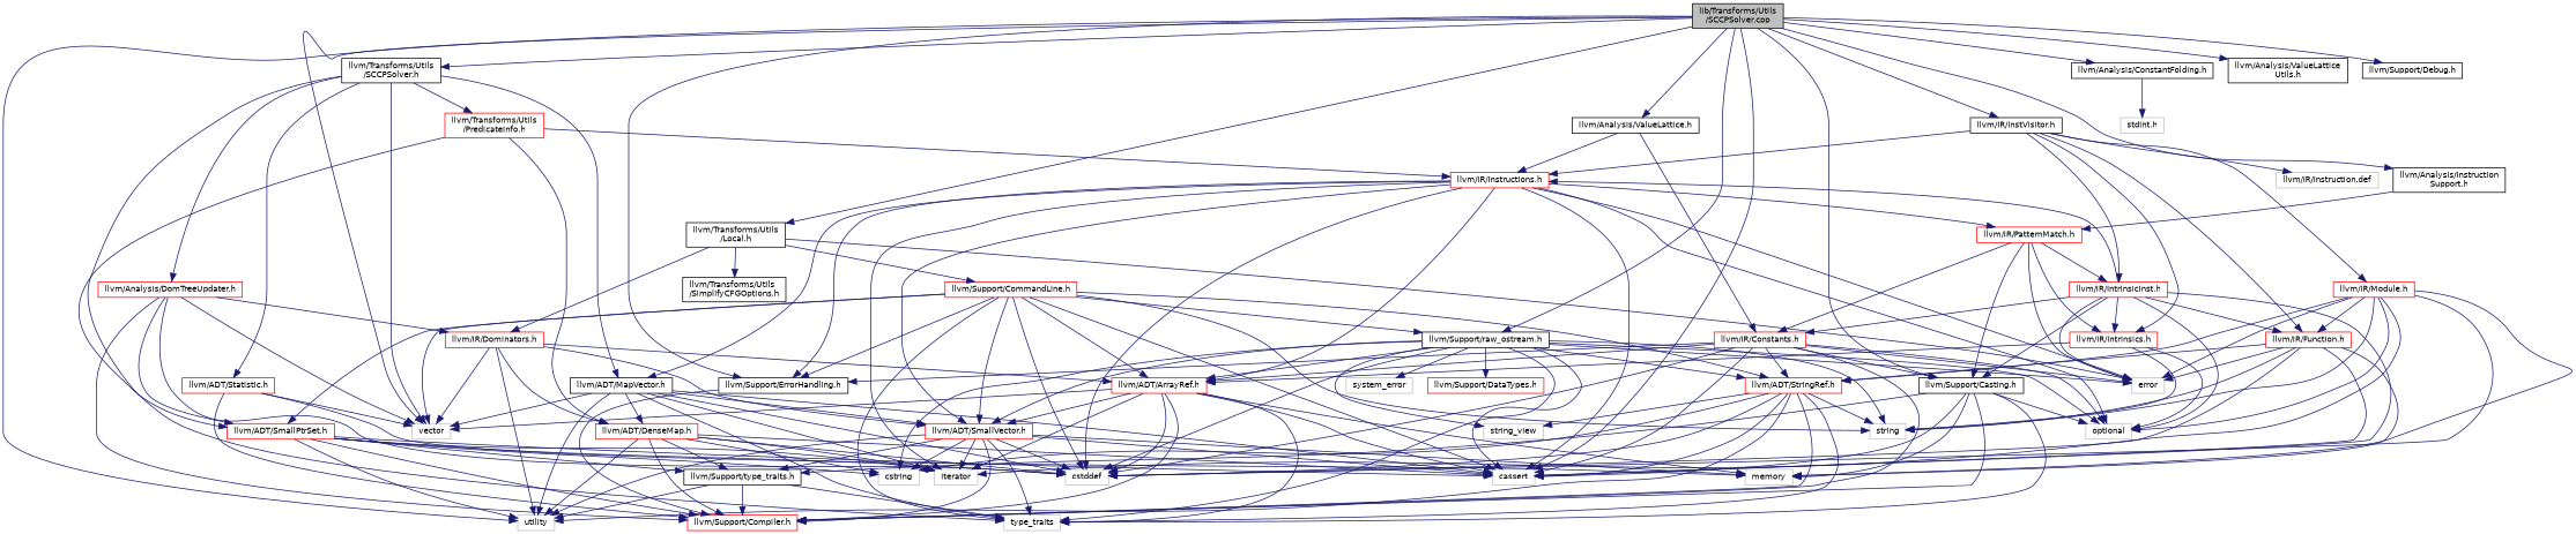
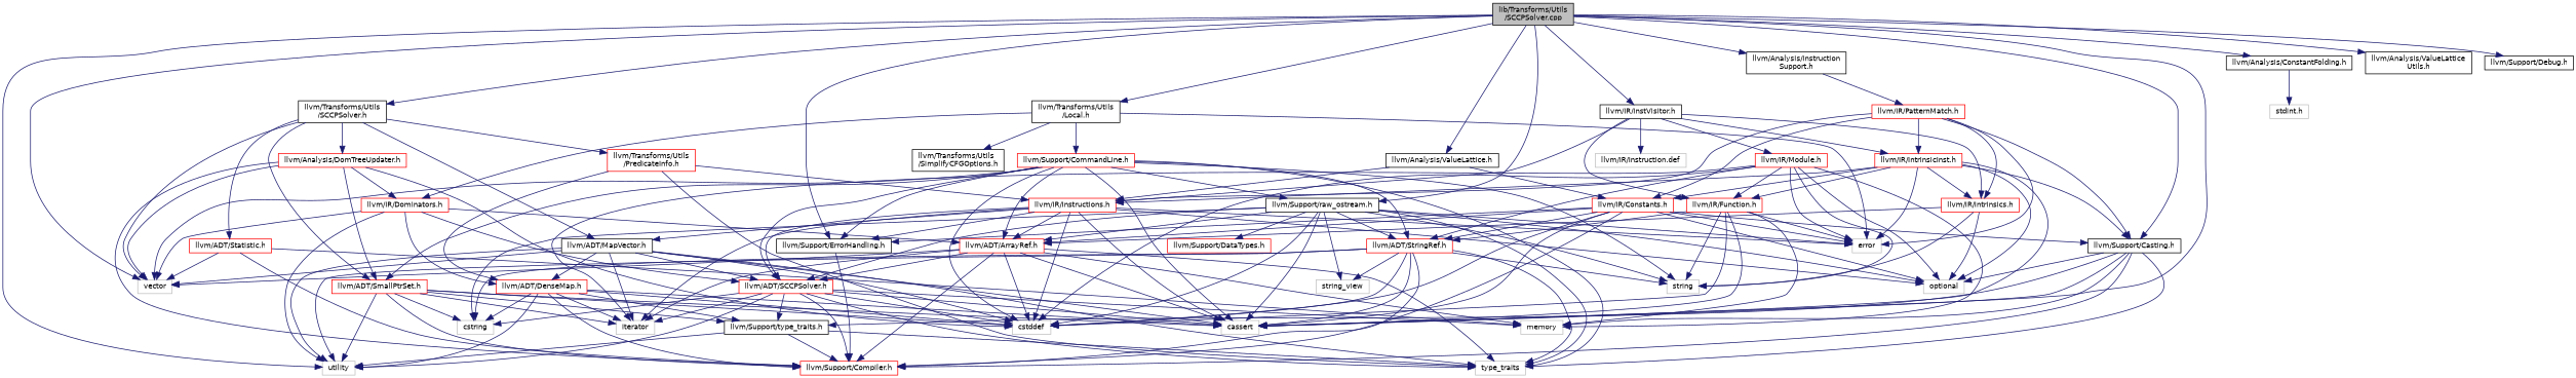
  digraph {
    node [color=red fontname=Helvetica fontsize=10 shape=record]
    edge [color=midnightblue fontname=Helvetica fontsize=10 labelfontname=Helvetica labelfontsize=10 style=solid]
    n1 [color=black fillcolor=grey75 fontcolor=black height=0.2 label="lib/Transforms/Utils\l/SCCPSolver.cpp" style=filled width=0.4]
    n2 [color=black height=0.2 label="llvm/Transforms/Utils\l/SCCPSolver.h" width=0.4]
    n3 [color=grey75 height=0.2 label=utility width=0.4]
    n4 [color=grey75 height=0.2 label=cassert width=0.4]
    n5 [color=grey75 height=0.2 label=vector width=0.4]
    n6 [color=black height=0.2 label="llvm/Support/ErrorHandling.h" width=0.4]
    n7 [color=black height=0.2 label="llvm/Analysis/ConstantFolding.h" width=0.4]
    n8 [color=black height=0.2 label="llvm/Analysis/Instruction\lSupport.h" width=0.4]
    n9 [color=black height=0.2 label="llvm/Support/Casting.h" width=0.4]
    n10 [color=black height=0.2 label="llvm/Analysis/ValueLattice.h" width=0.4]
    n11 [color=black height=0.2 label="llvm/Analysis/ValueLattice\lUtils.h" width=0.4]
    n12 [color=black height=0.2 label="llvm/IR/InstVisitor.h" width=0.4]
    n13 [color=black height=0.2 label="llvm/Support/Debug.h" width=0.4]
    n14 [color=black height=0.2 label="llvm/Support/raw_ostream.h" width=0.4]
    n15 [color=black height=0.2 label="llvm/Transforms/Utils\l/Local.h" width=0.4]
    n16 [color=black height=0.2 label="llvm/ADT/MapVector.h" width=0.4]
    n17 [height=0.2 label="llvm/ADT/SmallPtrSet.h" width=0.4]
    n18 [height=0.2 label="llvm/ADT/Statistic.h" width=0.4]
    n19 [height=0.2 label="llvm/Analysis/DomTreeUpdater.h" width=0.4]
    n20 [height=0.2 label="llvm/Transforms/Utils\l/PredicateInfo.h" width=0.4]
    n21 [height=0.2 label="llvm/Support/Compiler.h" width=0.4]
    n22 [color=grey75 height=0.2 label="stdint.h" width=0.4]
    n23 [height=0.2 label="llvm/IR/PatternMatch.h" width=0.4]
    n24 [color=grey75 height=0.2 label=type_traits width=0.4]
    n25 [color=black height=0.2 label="llvm/Support/type_traits.h" width=0.4]
    n26 [color=grey75 height=0.2 label=memory width=0.4]
    n27 [color=grey75 height=0.2 label=optional width=0.4]
    n28 [height=0.2 label="llvm/IR/Instructions.h" width=0.4]
    n29 [height=0.2 label="llvm/IR/Constants.h" width=0.4]
    n30 [height=0.2 label="llvm/IR/IntrinsicInst.h" width=0.4]
    n31 [height=0.2 label="llvm/IR/Intrinsics.h" width=0.4]
    n32 [height=0.2 label="llvm/IR/Function.h" width=0.4]
    n33 [height=0.2 label="llvm/IR/Module.h" width=0.4]
    n34 [color=grey75 height=0.2 label="llvm/IR/Instruction.def" width=0.4]
    n35 [color=grey75 height=0.2 label=cstddef width=0.4]
-   n36 [height=0.2 label="llvm/ADT/SmallVector.h" width=0.4]
+   n36 [height=0.2 label="llvm/ADT/SCCPSolver.h" width=0.4]
    n37 [color=grey75 height=0.2 label=cstring width=0.4]
    n38 [height=0.2 label="llvm/ADT/ArrayRef.h" width=0.4]
    n39 [color=grey75 height=0.2 label=error width=0.4]
    n40 [height=0.2 label="llvm/ADT/StringRef.h" width=0.4]
    n41 [color=grey75 height=0.2 label=string width=0.4]
    n42 [color=grey75 height=0.2 label=string_view width=0.4]
    n43 [height=0.2 label="llvm/Support/DataTypes.h" width=0.4]
-   n44 [color=grey75 height=0.2 label=system_error width=0.4]
    n45 [height=0.2 label="llvm/IR/Dominators.h" width=0.4]
    n46 [height=0.2 label="llvm/Support/CommandLine.h" width=0.4]
    n47 [color=black height=0.2 label="llvm/Transforms/Utils\l/SimplifyCFGOptions.h" width=0.4]
    n48 [height=0.2 label="llvm/ADT/DenseMap.h" width=0.4]
    n49 [color=grey75 height=0.2 label=iterator width=0.4]
    n1 -> n2
    n1 -> n3
    n1 -> n4
    n1 -> n5
    n1 -> n6
    n1 -> n7
    n1 -> n8
    n1 -> n9
    n1 -> n10
    n1 -> n11
    n1 -> n12
    n1 -> n13
    n1 -> n14
    n1 -> n15
    n2 -> n5
    n2 -> n16
    n2 -> n17
    n2 -> n18
    n2 -> n19
    n2 -> n20
    n6 -> n21
    n7 -> n22
    n8 -> n23
    n9 -> n4
    n9 -> n21
    n9 -> n24
    n9 -> n25
    n9 -> n26
    n9 -> n27
    n10 -> n28
    n10 -> n29
    n12 -> n28
    n12 -> n30
    n12 -> n31
    n12 -> n32
    n12 -> n33
    n12 -> n34
    n14 -> n4
    n14 -> n24
    n14 -> n27
    n14 -> n35
    n14 -> n36
    n14 -> n37
    n14 -> n38
    n14 -> n39
    n14 -> n40
    n14 -> n41
    n14 -> n42
    n14 -> n43
-   n14 -> n44
    n15 -> n39
    n15 -> n45
    n15 -> n46
    n15 -> n47
    n16 -> n3
    n16 -> n4
    n16 -> n5
    n16 -> n24
    n16 -> n35
    n16 -> n36
    n16 -> n48
    n16 -> n49
    n17 -> n3
    n17 -> n4
    n17 -> n21
    n17 -> n25
    n17 -> n35
    n17 -> n37
    n17 -> n49
    n18 -> n5
    n18 -> n21
    n18 -> n26
    n19 -> n5
    n19 -> n17
    n19 -> n21
    n19 -> n35
    n19 -> n45
    n20 -> n24
    n20 -> n28
    n20 -> n48
    n23 -> n9
-   n28 -> n23
+   n23 -> n28
    n23 -> n29
    n23 -> n30
    n23 -> n31
    n23 -> n39
    n25 -> n3
    n25 -> n21
    n25 -> n24
    n28 -> n4
    n28 -> n6
    n28 -> n16
    n28 -> n27
    n28 -> n35
    n28 -> n36
    n28 -> n38
    n28 -> n39
    n28 -> n49
    n29 -> n4
    n29 -> n6
    n29 -> n9
    n29 -> n21
    n29 -> n27
    n29 -> n35
    n29 -> n38
    n29 -> n39
    n29 -> n40
    n30 -> n4
    n30 -> n9
    n30 -> n27
    n30 -> n28
    n30 -> n29
    n30 -> n31
    n30 -> n32
    n30 -> n39
    n31 -> n27
    n31 -> n38
    n31 -> n41
    n32 -> n4
    n32 -> n26
    n32 -> n35
    n32 -> n39
    n32 -> n40
    n32 -> n41
    n33 -> n26
    n33 -> n27
    n33 -> n32
    n33 -> n35
    n33 -> n39
    n33 -> n40
    n33 -> n41
    n33 -> n49
    n36 -> n3
    n36 -> n4
    n36 -> n21
    n36 -> n24
    n36 -> n25
    n36 -> n26
    n36 -> n35
    n36 -> n37
    n36 -> n49
    n38 -> n4
    n38 -> n5
    n38 -> n21
    n38 -> n24
    n38 -> n26
    n38 -> n35
    n38 -> n36
    n38 -> n49
    n40 -> n3
    n40 -> n4
    n40 -> n21
    n40 -> n24
    n40 -> n35
    n40 -> n37
    n40 -> n41
    n40 -> n42
    n45 -> n3
    n45 -> n5
    n45 -> n36
    n45 -> n38
    n45 -> n48
    n46 -> n4
    n46 -> n5
    n46 -> n6
    n46 -> n14
    n46 -> n17
    n46 -> n24
    n46 -> n35
    n46 -> n36
    n46 -> n38
    n46 -> n40
    n46 -> n41
    n48 -> n3
    n48 -> n4
    n48 -> n21
    n48 -> n25
    n48 -> n35
    n48 -> n37
    n48 -> n49
  }
